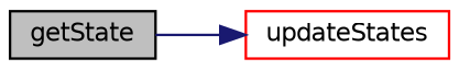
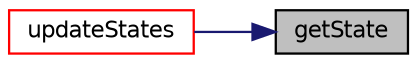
  digraph {
    rankdir=LR
    node [fontname=Helvetica fontsize=10 shape=record]
    n1 [color=black fillcolor=grey75 fontcolor=black height=0.2 label=getState style=filled width=0.4]
    n2 [color=red height=0.2 label=updateStates width=0.4]
-   n1 -> n2 [color=midnightblue fontname=Helvetica fontsize=10 labelfontname=Helvetica labelfontsize=10 style=solid]
+   n2 -> n1 [color=midnightblue fontname=Helvetica fontsize=10 labelfontname=Helvetica labelfontsize=10 style=solid]
  }
